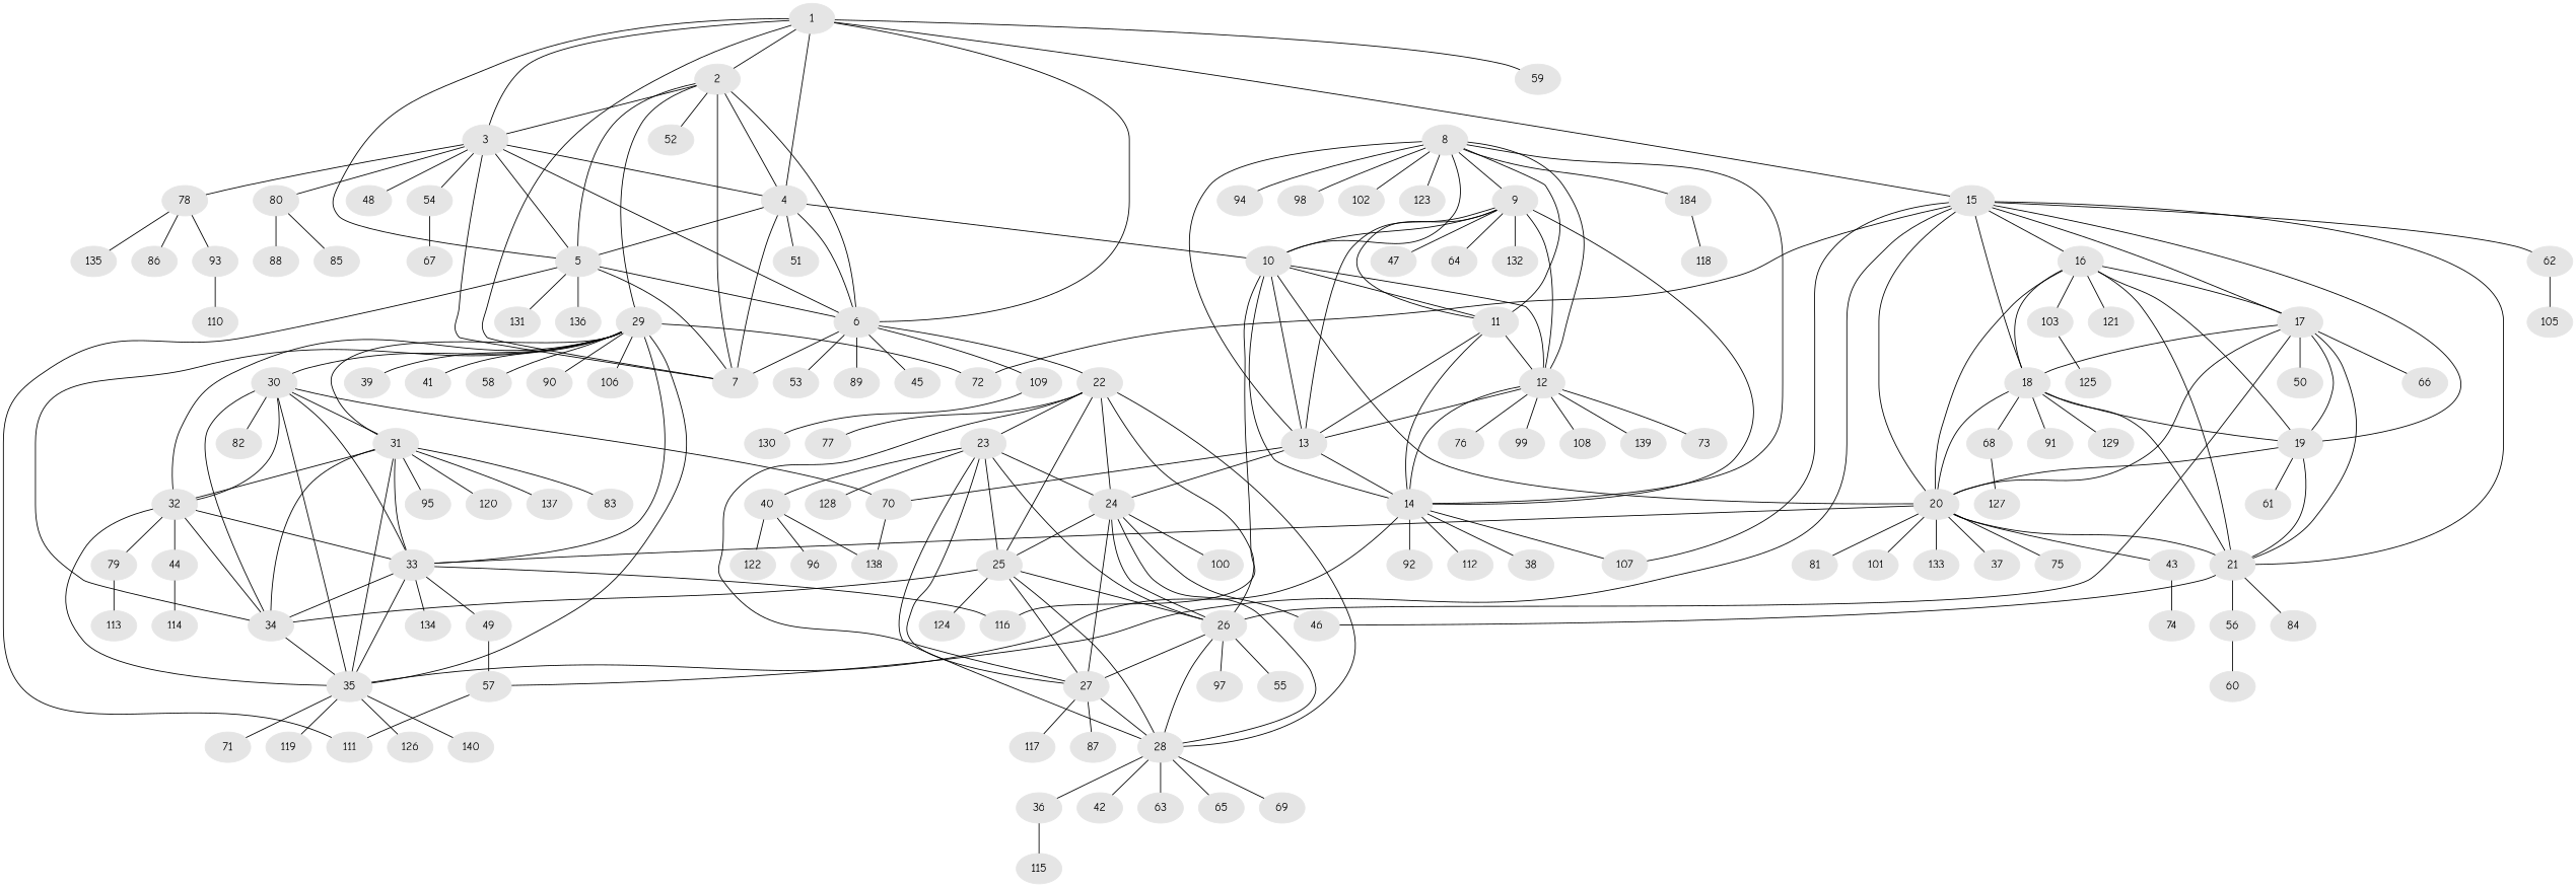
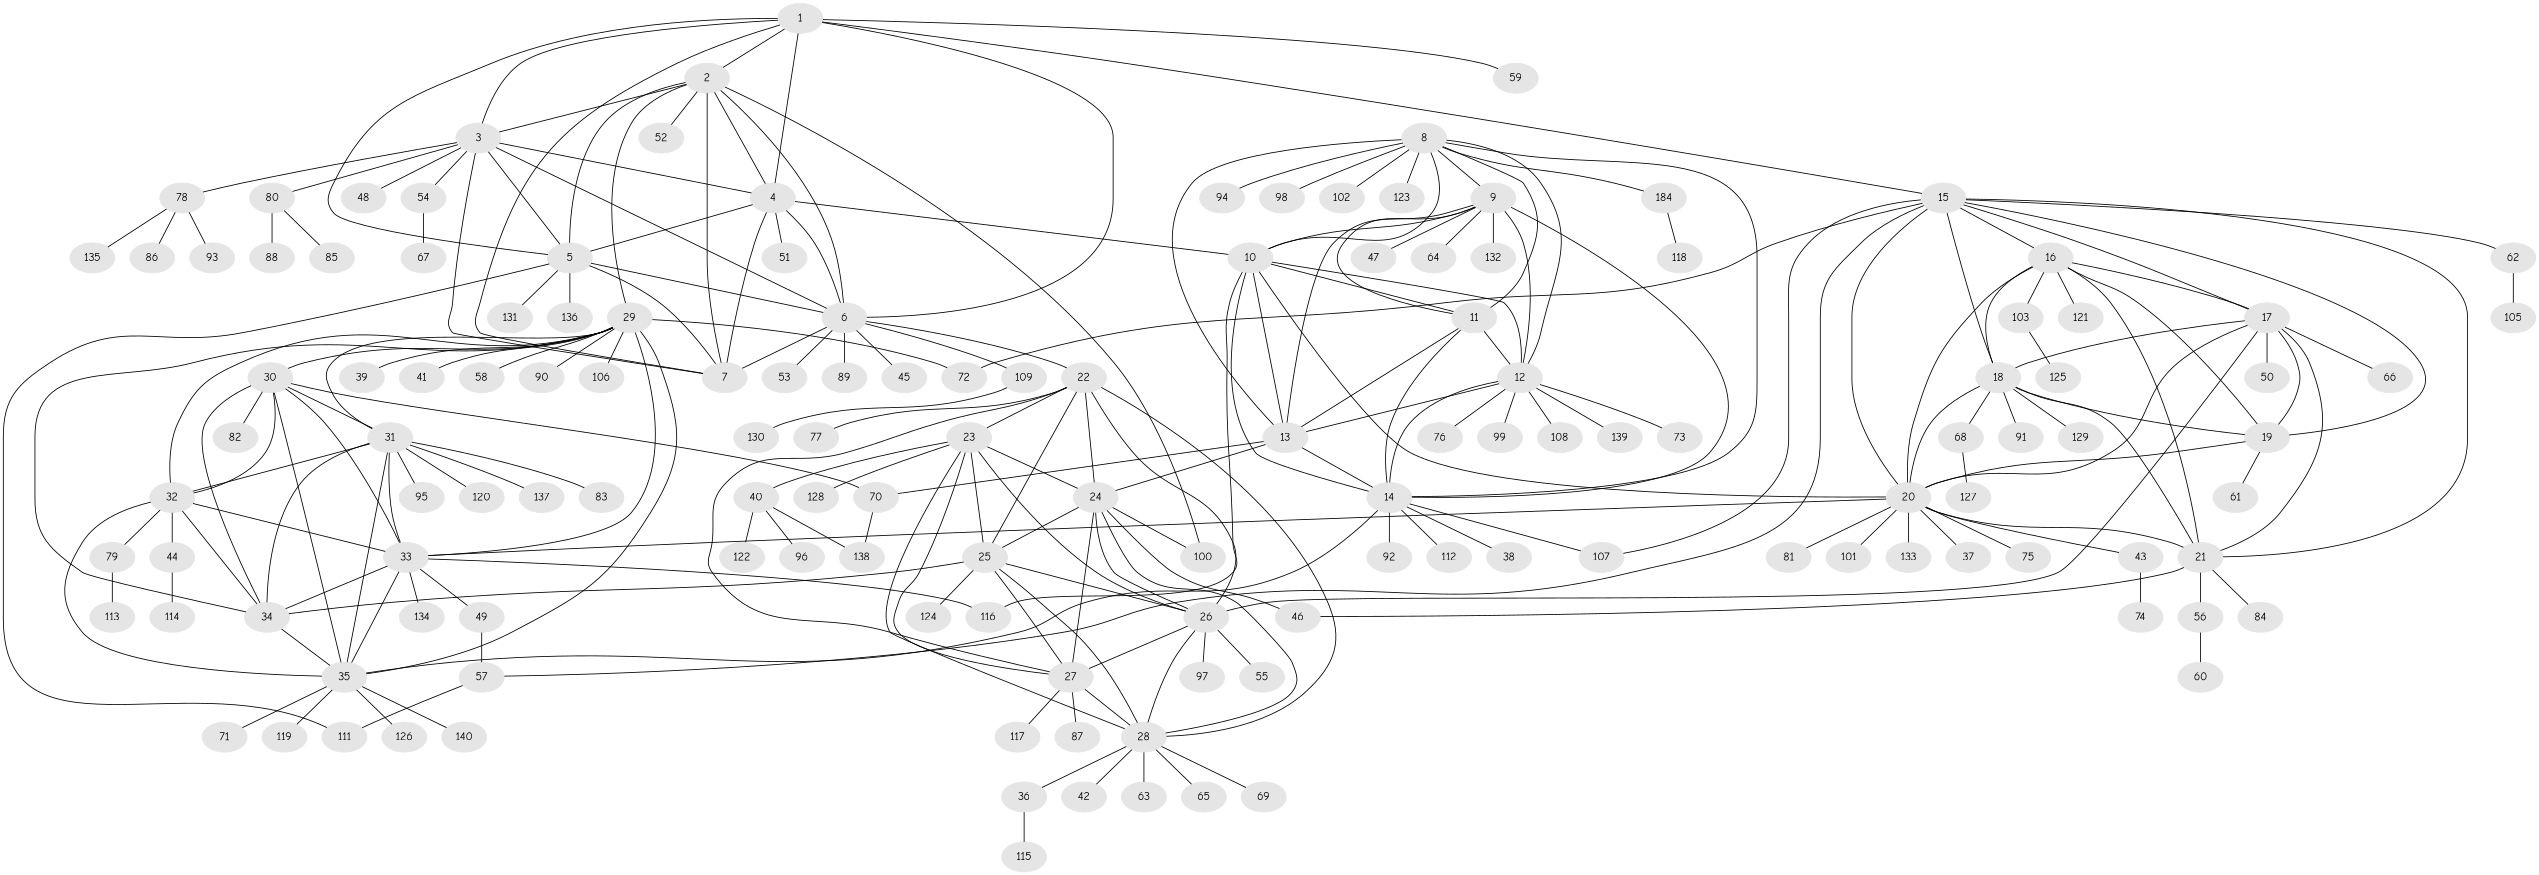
  graph {
    fontname="Comic Neue"
    node [color=gray90 fontname="Comic Neue" style=filled]
    edge [fontname="Comic Neue"]
    1
    2
    3
    4
    5
    6
    7
    15
    59
    29
    52
    100
    48
    54
    78
    80
    10
    51
    111
    131
    136
    22
    45
    53
    89
    109
    20
    107
    16
    17
    18
    19
    21
    57
    62
    72
    35
    33
    34
    30
    31
    32
    39
    41
    58
    90
    106
    67
    86
    93
    135
    85
    88
    11
    12
    13
    14
    116
    24
    26
    23
    25
    27
    28
    77
    130
    8
    9
    94
    98
    102
    n72 [label=184]
    123
    47
    64
    132
    73
    76
    99
    108
    139
    70
    38
    92
    112
    118
    37
    43
    75
    81
    101
    133
    46
    138
    71
    119
    126
    140
    103
    121
    50
    66
    68
    91
    129
    61
    56
    84
    105
    125
    55
    97
    127
    49
    134
    74
    60
    40
    128
    124
    87
    117
    36
    42
    63
    65
    69
    96
    122
    115
    82
    83
    95
    120
    137
    44
    79
    114
    113
-   110
    1 -- 2
    1 -- 3
    1 -- 4
    1 -- 5
    1 -- 6
    1 -- 7
    1 -- 15
    1 -- 59
    2 -- 3
    2 -- 4
    2 -- 5
    2 -- 6
    2 -- 7
    2 -- 29
    2 -- 52
+   2 -- 100
    3 -- 4
    3 -- 5
    3 -- 6
    3 -- 7
    3 -- 48
    3 -- 54
    3 -- 78
    3 -- 80
    4 -- 5
    4 -- 6
    4 -- 7
    4 -- 10
    4 -- 51
    5 -- 6
    5 -- 7
    5 -- 111
    5 -- 131
    5 -- 136
    6 -- 7
    6 -- 22
    6 -- 45
    6 -- 53
    6 -- 89
    6 -- 109
    15 -- 20
    15 -- 107
    15 -- 16
    15 -- 17
    15 -- 18
    15 -- 19
    15 -- 21
    15 -- 57
    15 -- 62
    15 -- 72
    29 -- 72
    29 -- 35
    29 -- 33
    29 -- 34
    29 -- 30
    29 -- 31
    29 -- 32
    29 -- 39
    29 -- 41
    29 -- 58
    29 -- 90
    29 -- 106
    54 -- 67
    78 -- 86
    78 -- 93
    78 -- 135
    80 -- 85
    80 -- 88
    10 -- 20
    10 -- 11
    10 -- 12
    10 -- 13
    10 -- 14
    10 -- 116
    22 -- 24
    22 -- 26
    22 -- 23
    22 -- 25
    22 -- 27
    22 -- 28
    22 -- 77
    109 -- 130
    20 -- 21
    20 -- 33
    20 -- 37
    20 -- 43
    20 -- 75
    20 -- 81
    20 -- 101
    20 -- 133
    16 -- 20
    16 -- 17
    16 -- 18
    16 -- 19
    16 -- 21
    16 -- 103
    16 -- 121
    17 -- 20
    17 -- 18
    17 -- 19
    17 -- 21
    17 -- 26
    17 -- 50
    17 -- 66
    18 -- 20
    18 -- 19
    18 -- 21
    18 -- 68
    18 -- 91
    18 -- 129
    19 -- 20
-   19 -- 21
    19 -- 61
    21 -- 46
    21 -- 56
    21 -- 84
    57 -- 111
    62 -- 105
    35 -- 71
    35 -- 119
    35 -- 126
    35 -- 140
    33 -- 35
    33 -- 34
    33 -- 116
    33 -- 49
    33 -- 134
    34 -- 35
    30 -- 35
    30 -- 33
    30 -- 34
    30 -- 31
    30 -- 32
    30 -- 70
    30 -- 82
    31 -- 35
    31 -- 33
    31 -- 34
    31 -- 32
    31 -- 83
    31 -- 95
    31 -- 120
    31 -- 137
    32 -- 35
    32 -- 33
    32 -- 34
    32 -- 44
    32 -- 79
-   93 -- 110
    11 -- 12
    11 -- 13
    11 -- 14
    12 -- 13
    12 -- 14
    12 -- 73
    12 -- 76
    12 -- 99
    12 -- 108
    12 -- 139
    13 -- 14
    13 -- 24
    13 -- 70
    14 -- 107
    14 -- 35
    14 -- 38
    14 -- 92
    14 -- 112
    24 -- 100
    24 -- 26
    24 -- 25
    24 -- 27
    24 -- 28
    24 -- 46
    26 -- 27
    26 -- 28
    26 -- 55
    26 -- 97
    23 -- 24
    23 -- 26
    23 -- 25
    23 -- 27
    23 -- 28
    23 -- 40
    23 -- 128
    25 -- 34
    25 -- 26
    25 -- 27
    25 -- 28
    25 -- 124
    27 -- 28
    27 -- 87
    27 -- 117
    28 -- 36
    28 -- 42
    28 -- 63
    28 -- 65
    28 -- 69
    8 -- 10
    8 -- 11
    8 -- 12
    8 -- 13
    8 -- 14
    8 -- 9
    8 -- 94
    8 -- 98
    8 -- 102
    8 -- n72
    8 -- 123
    9 -- 10
    9 -- 11
    9 -- 12
    9 -- 13
    9 -- 14
    9 -- 47
    9 -- 64
    9 -- 132
    n72 -- 118
    70 -- 138
    43 -- 74
    103 -- 125
    68 -- 127
    56 -- 60
    49 -- 57
    40 -- 138
    40 -- 96
    40 -- 122
    36 -- 115
    44 -- 114
    79 -- 113
  }
